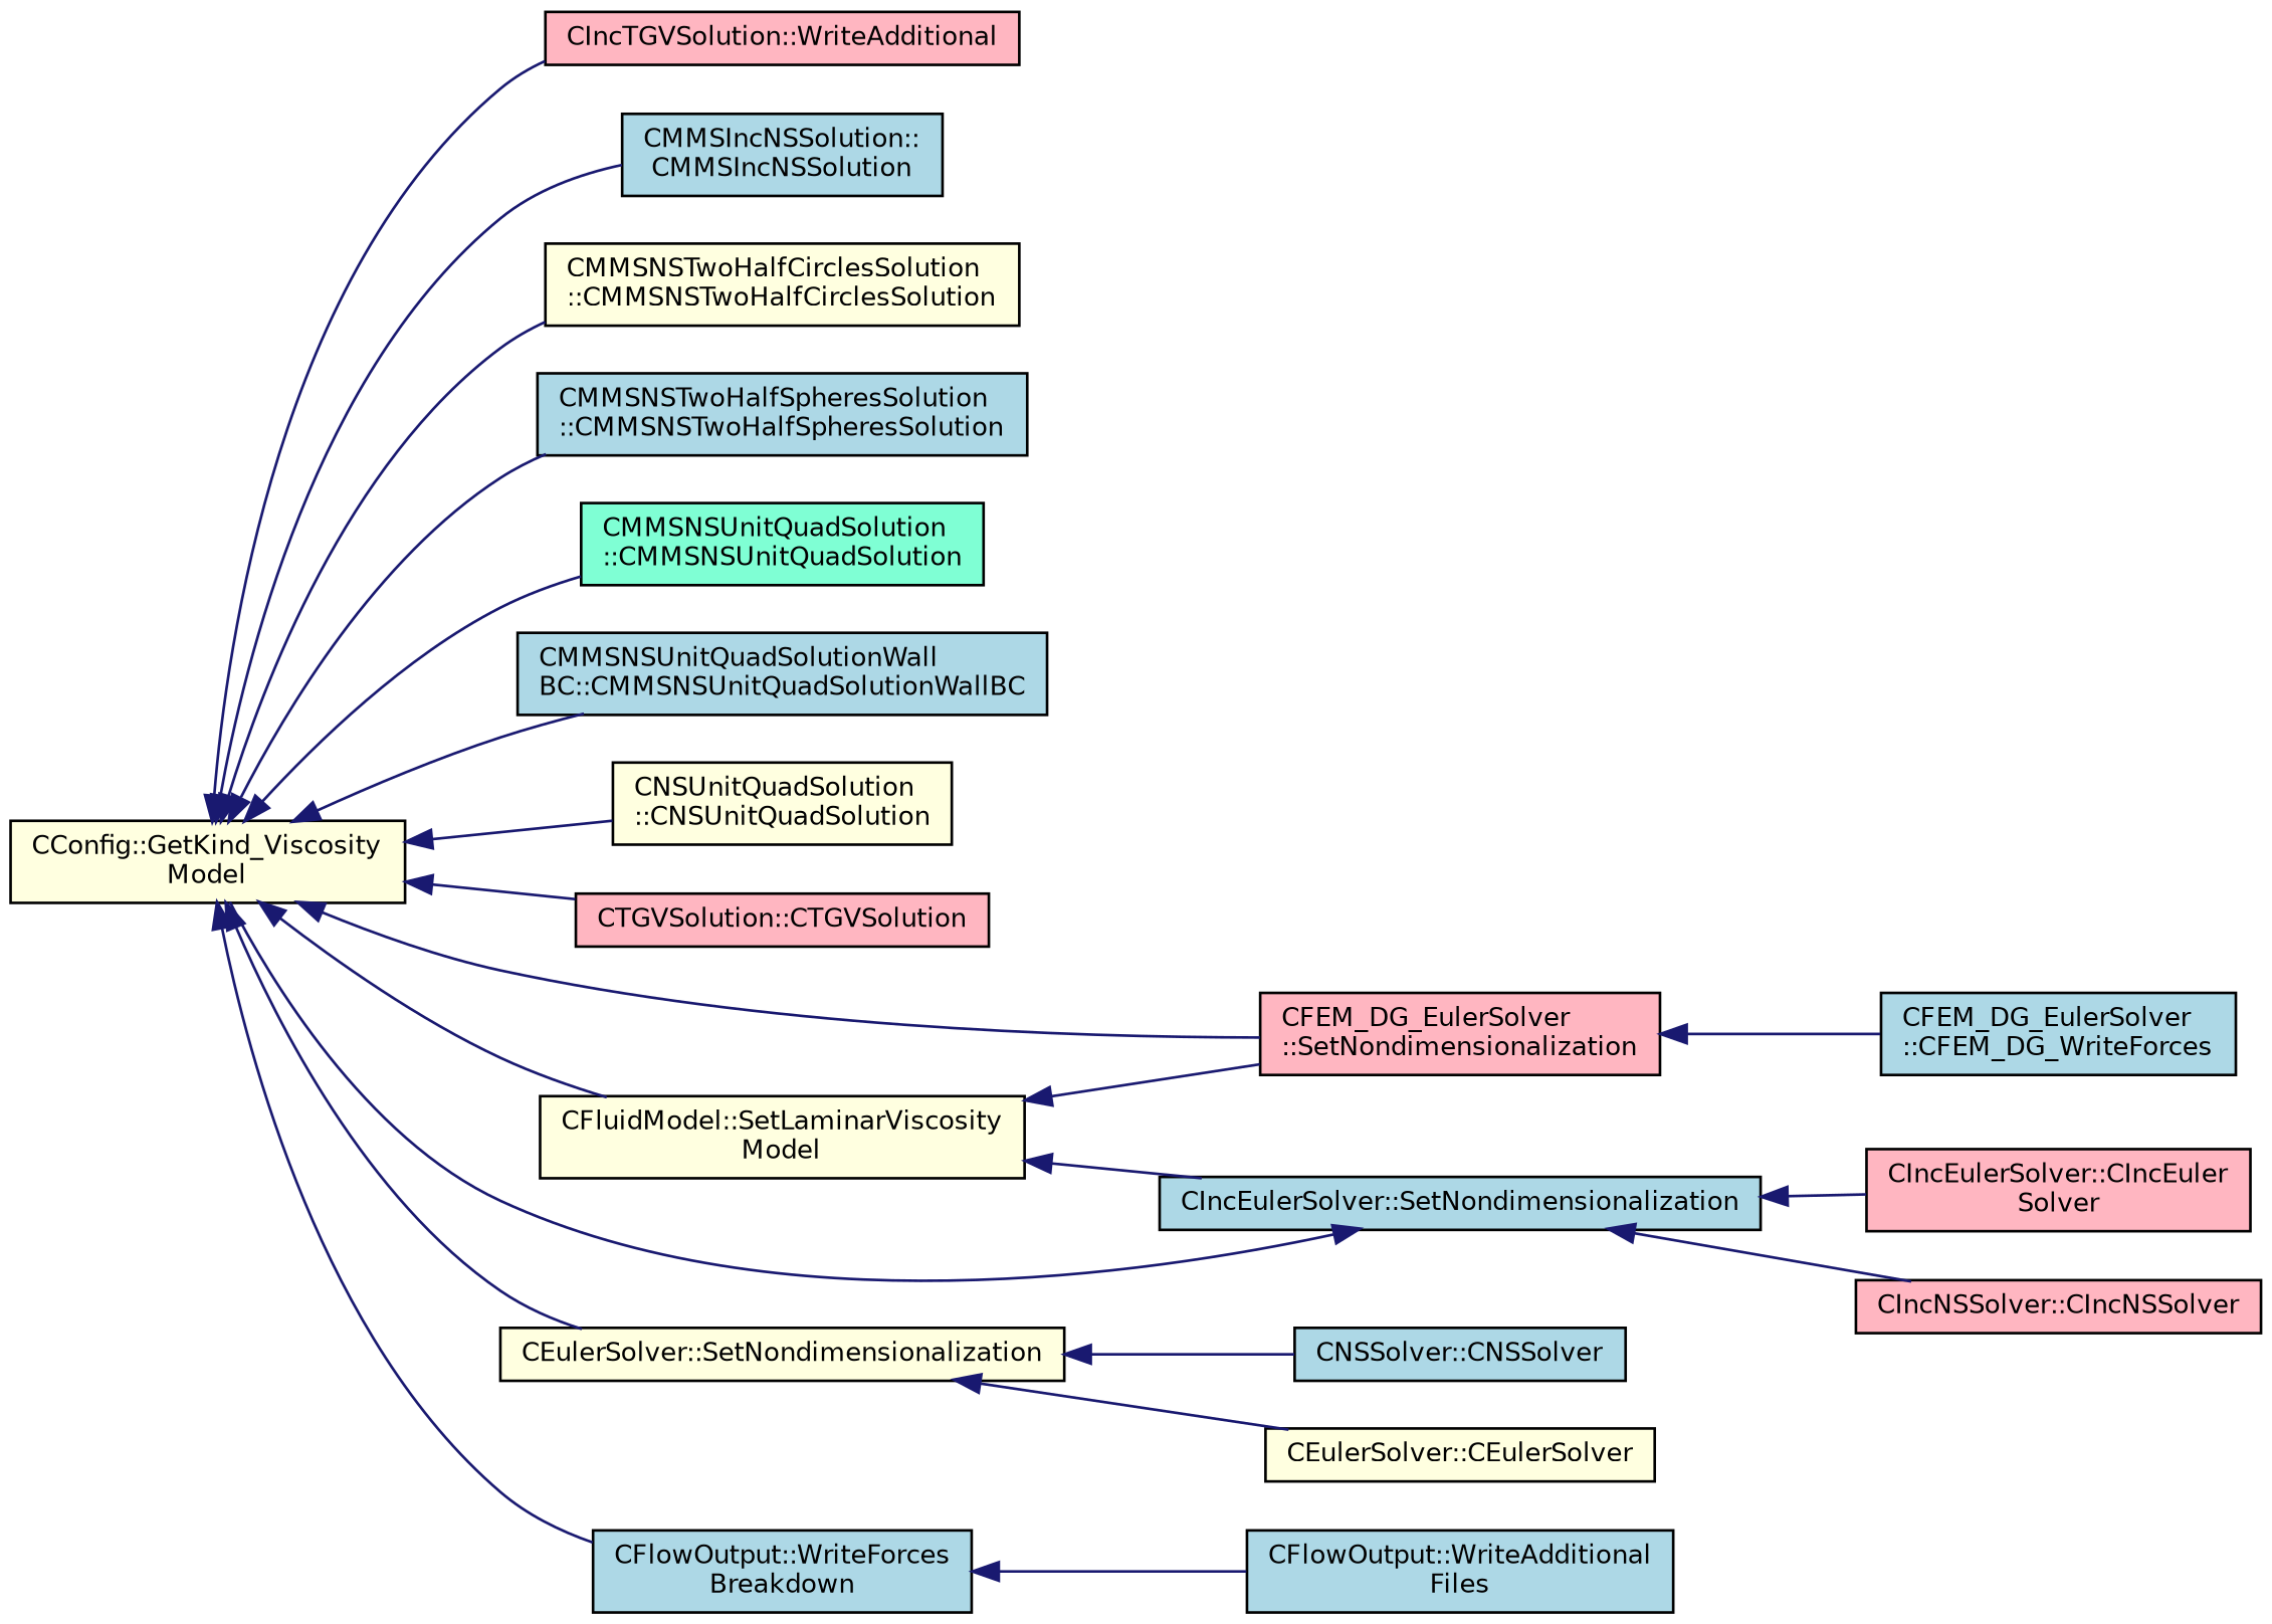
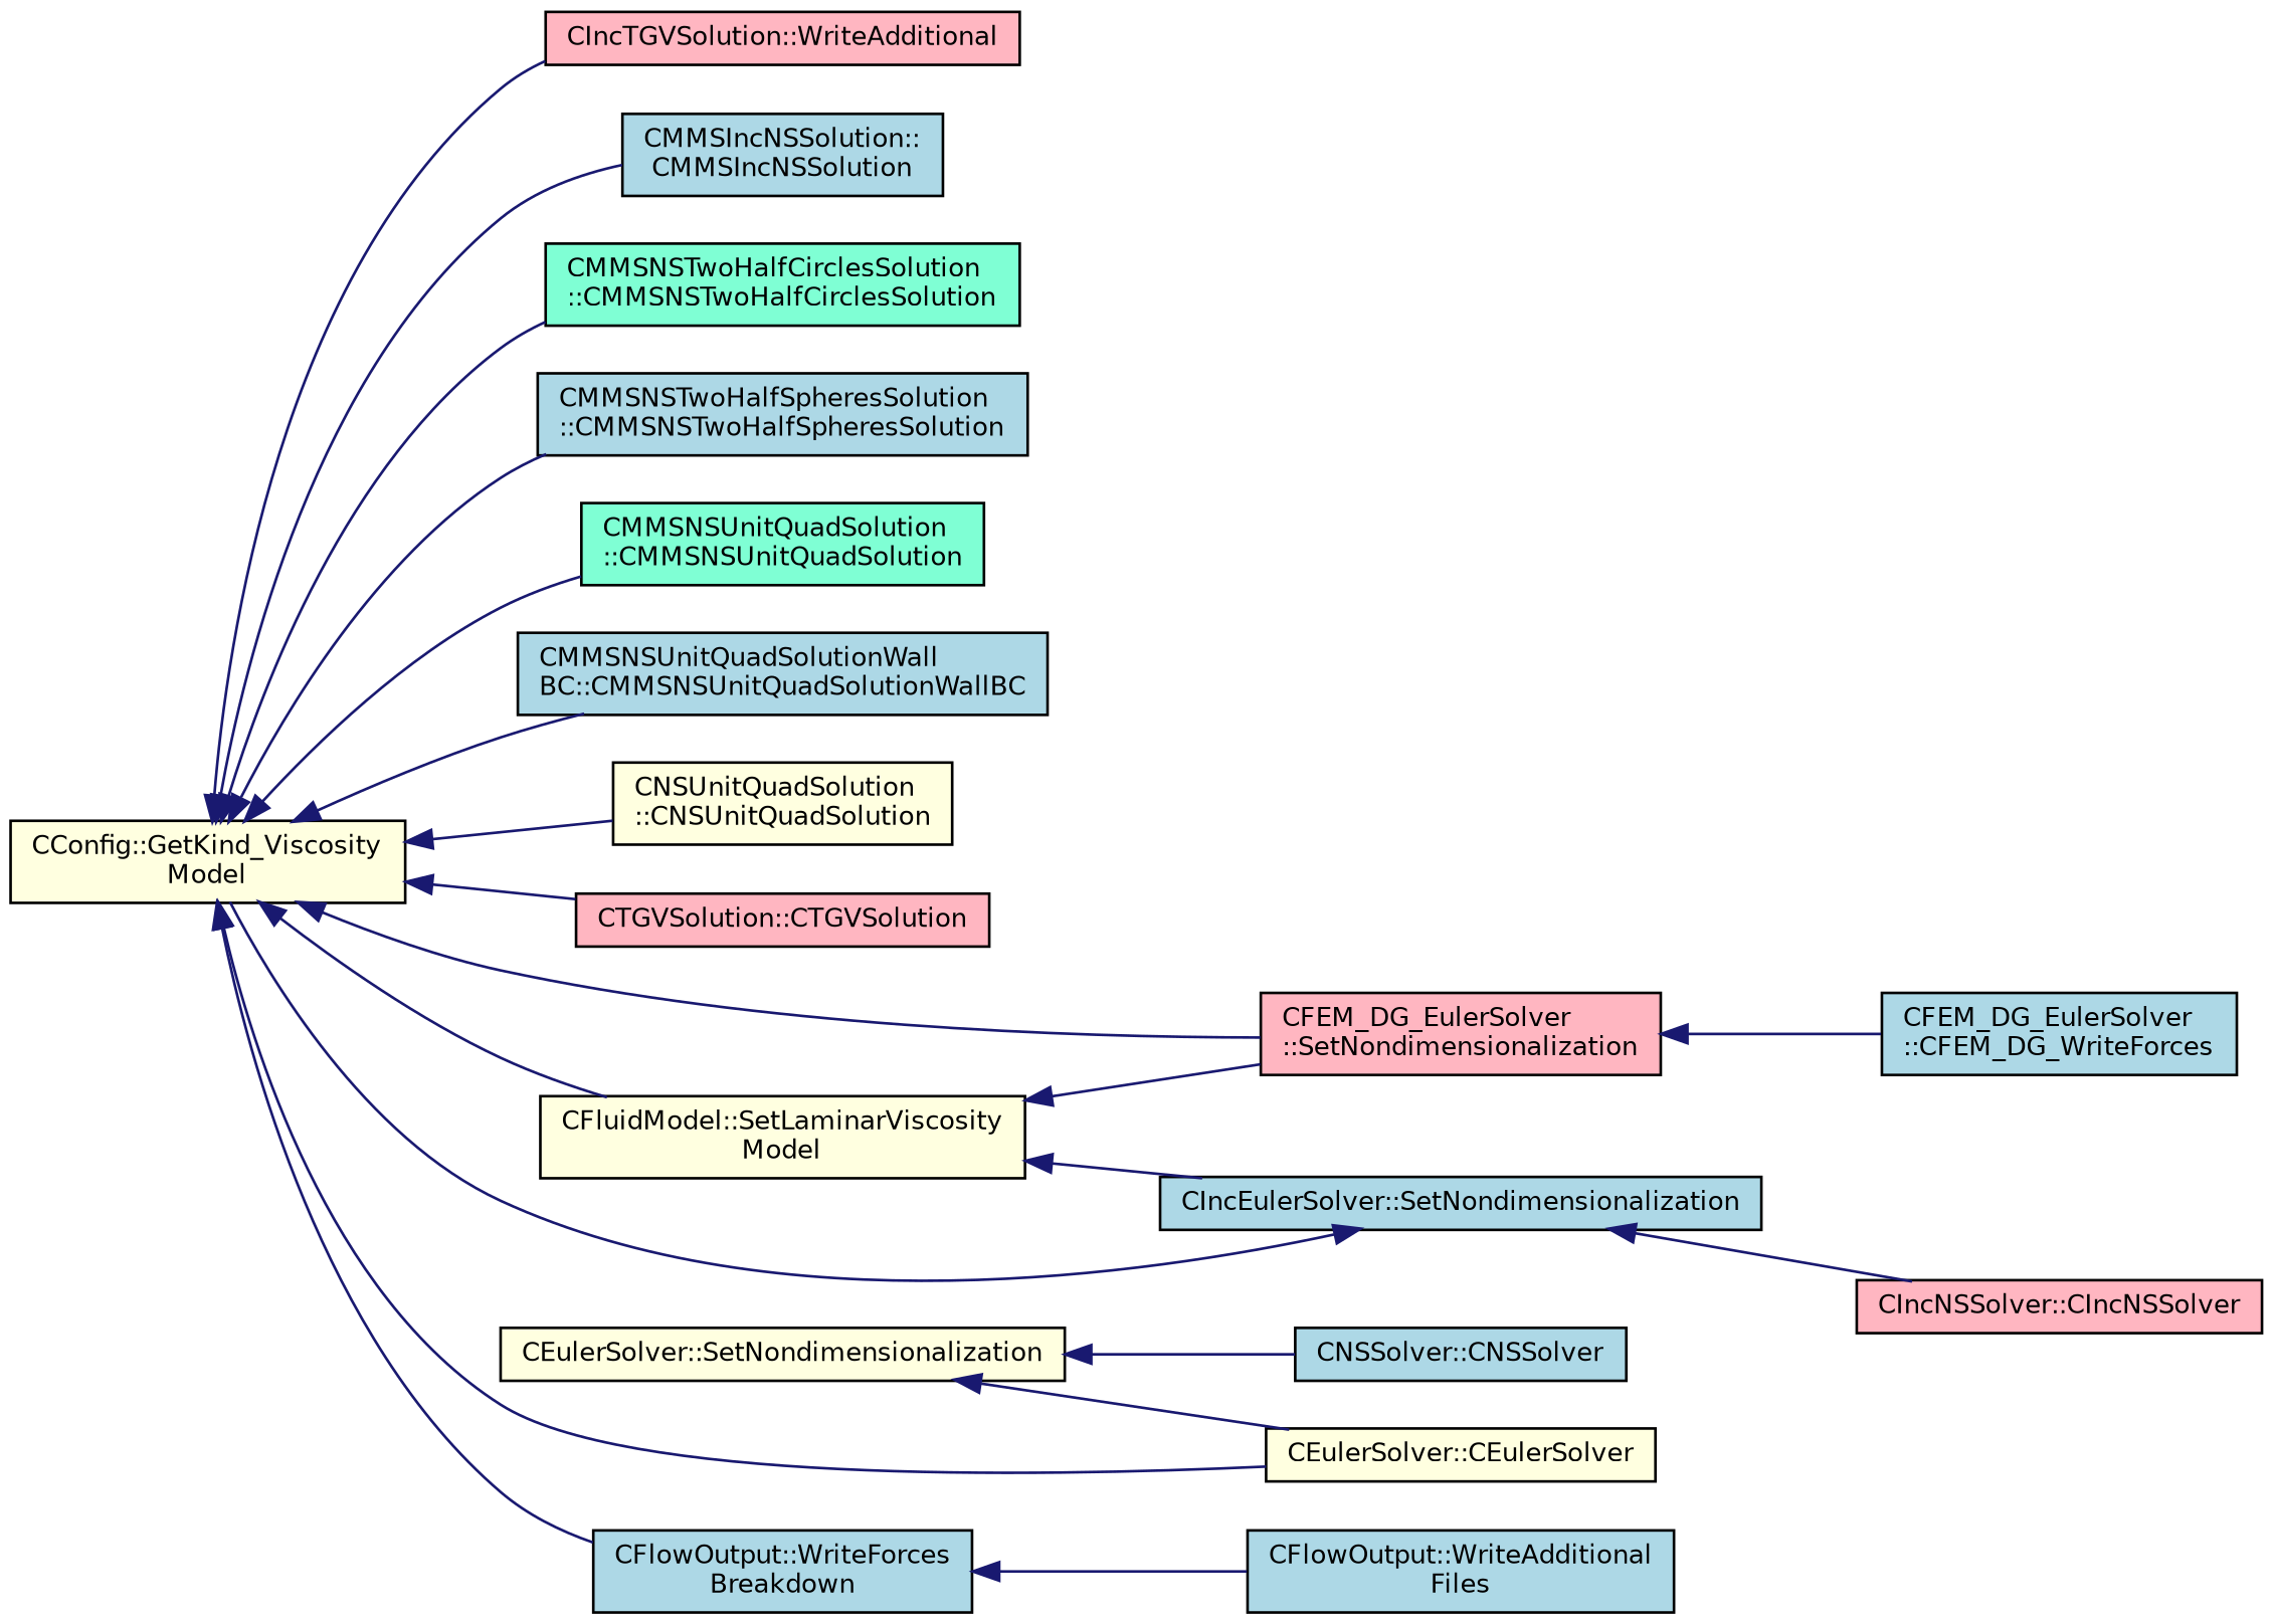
  digraph {
    rankdir=LR
    node [color=black fillcolor=lightblue fontname=Helvetica fontsize=10 shape=record style=filled]
    edge [color=midnightblue dir=back fontname=Helvetica fontsize=10 labelfontname=Helvetica labelfontsize=10 style=solid]
    n1 [fillcolor=lightyellow fontcolor=black height=0.2 label="CConfig::GetKind_Viscosity\lModel" width=0.4]
    n2 [fillcolor=lightpink height=0.2 label="CIncTGVSolution::WriteAdditional" width=0.4]
    n3 [height=0.2 label="CMMSIncNSSolution::\lCMMSIncNSSolution" width=0.4]
-   n4 [fillcolor=lightyellow height=0.2 label="CMMSNSTwoHalfCirclesSolution\l::CMMSNSTwoHalfCirclesSolution" width=0.4]
+   n4 [fillcolor=aquamarine height=0.2 label="CMMSNSTwoHalfCirclesSolution\l::CMMSNSTwoHalfCirclesSolution" width=0.4]
    n5 [height=0.2 label="CMMSNSTwoHalfSpheresSolution\l::CMMSNSTwoHalfSpheresSolution" width=0.4]
    n6 [fillcolor=aquamarine height=0.2 label="CMMSNSUnitQuadSolution\l::CMMSNSUnitQuadSolution" width=0.4]
    n7 [height=0.2 label="CMMSNSUnitQuadSolutionWall\lBC::CMMSNSUnitQuadSolutionWallBC" width=0.4]
    n8 [fillcolor=lightyellow height=0.2 label="CNSUnitQuadSolution\l::CNSUnitQuadSolution" width=0.4]
    n9 [fillcolor=lightpink height=0.2 label="CTGVSolution::CTGVSolution" width=0.4]
    n10 [fillcolor=lightyellow height=0.2 label="CFluidModel::SetLaminarViscosity\lModel" width=0.4]
    n11 [fillcolor=lightyellow height=0.2 label="CEulerSolver::SetNondimensionalization" width=0.4]
    n12 [fillcolor=lightpink height=0.2 label="CFEM_DG_EulerSolver\l::SetNondimensionalization" width=0.4]
    n13 [height=0.2 label="CFlowOutput::WriteForces\lBreakdown" width=0.4]
    n14 [height=0.2 label="CIncEulerSolver::SetNondimensionalization" width=0.4]
    n15 [fillcolor=lightyellow height=0.2 label="CEulerSolver::CEulerSolver" width=0.4]
    n16 [height=0.2 label="CNSSolver::CNSSolver" width=0.4]
    n17 [height=0.2 label="CFEM_DG_EulerSolver\l::CFEM_DG_WriteForces" width=0.4]
-   n18 [fillcolor=lightpink height=0.2 label="CIncEulerSolver::CIncEuler\lSolver" width=0.4]
    n19 [fillcolor=lightpink height=0.2 label="CIncNSSolver::CIncNSSolver" width=0.4]
    n20 [height=0.2 label="CFlowOutput::WriteAdditional\lFiles" width=0.4]
    n1 -> n2
    n1 -> n3
    n1 -> n4
    n1 -> n5
    n1 -> n6
    n1 -> n7
    n1 -> n8
    n1 -> n9
    n1 -> n10
-   n1 -> n11
+   n1 -> n15
    n1 -> n12
    n1 -> n13
    n10 -> n12
    n10 -> n14
    n11 -> n15
    n11 -> n16
    n12 -> n17
    n13 -> n20
    n14 -> n1
-   n14 -> n18
    n14 -> n19
  }
